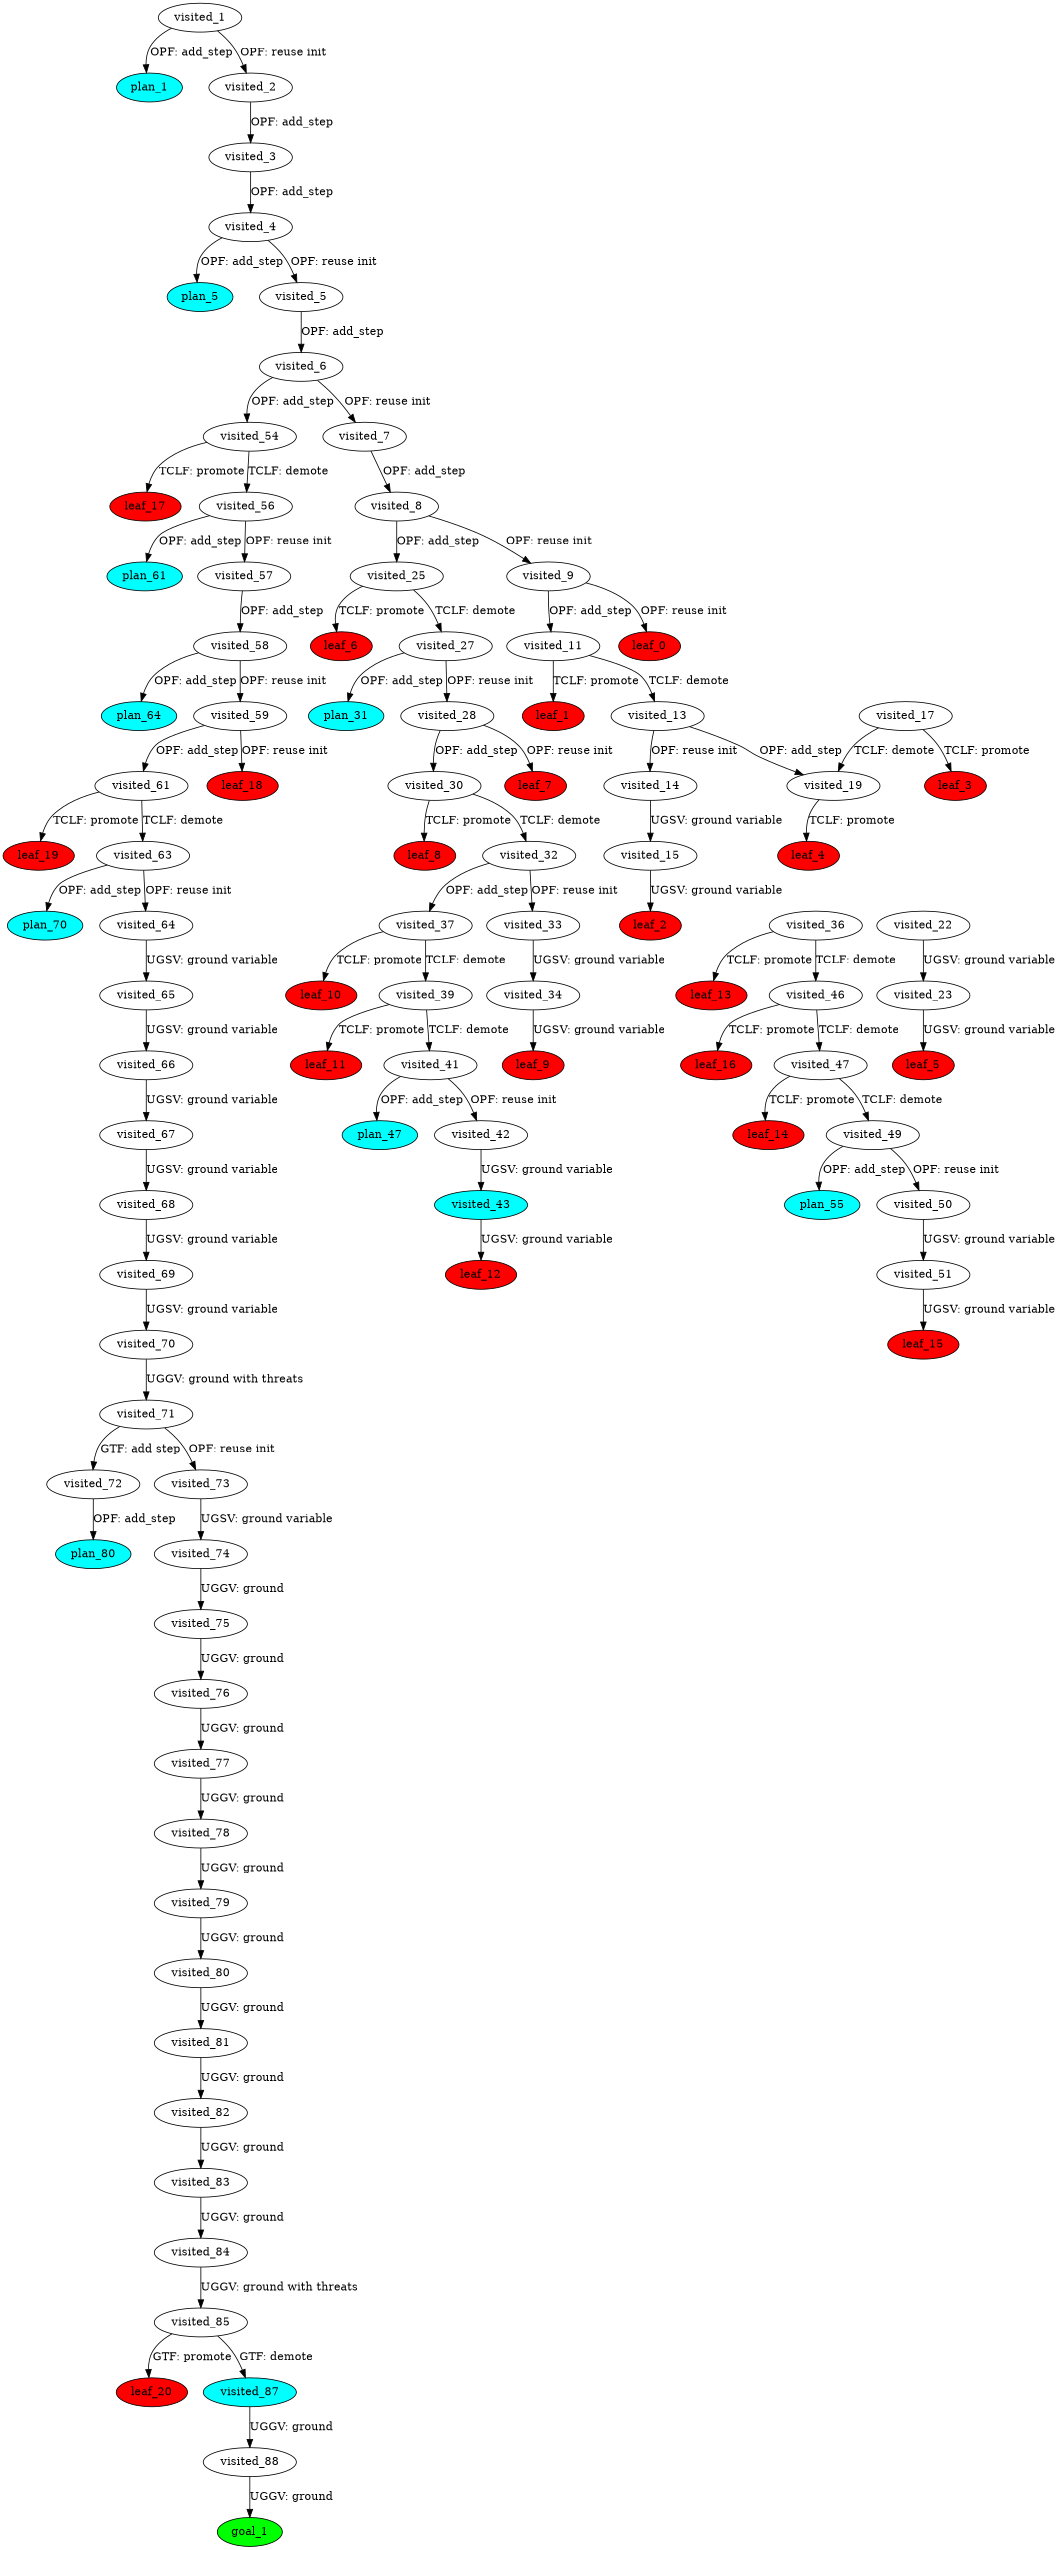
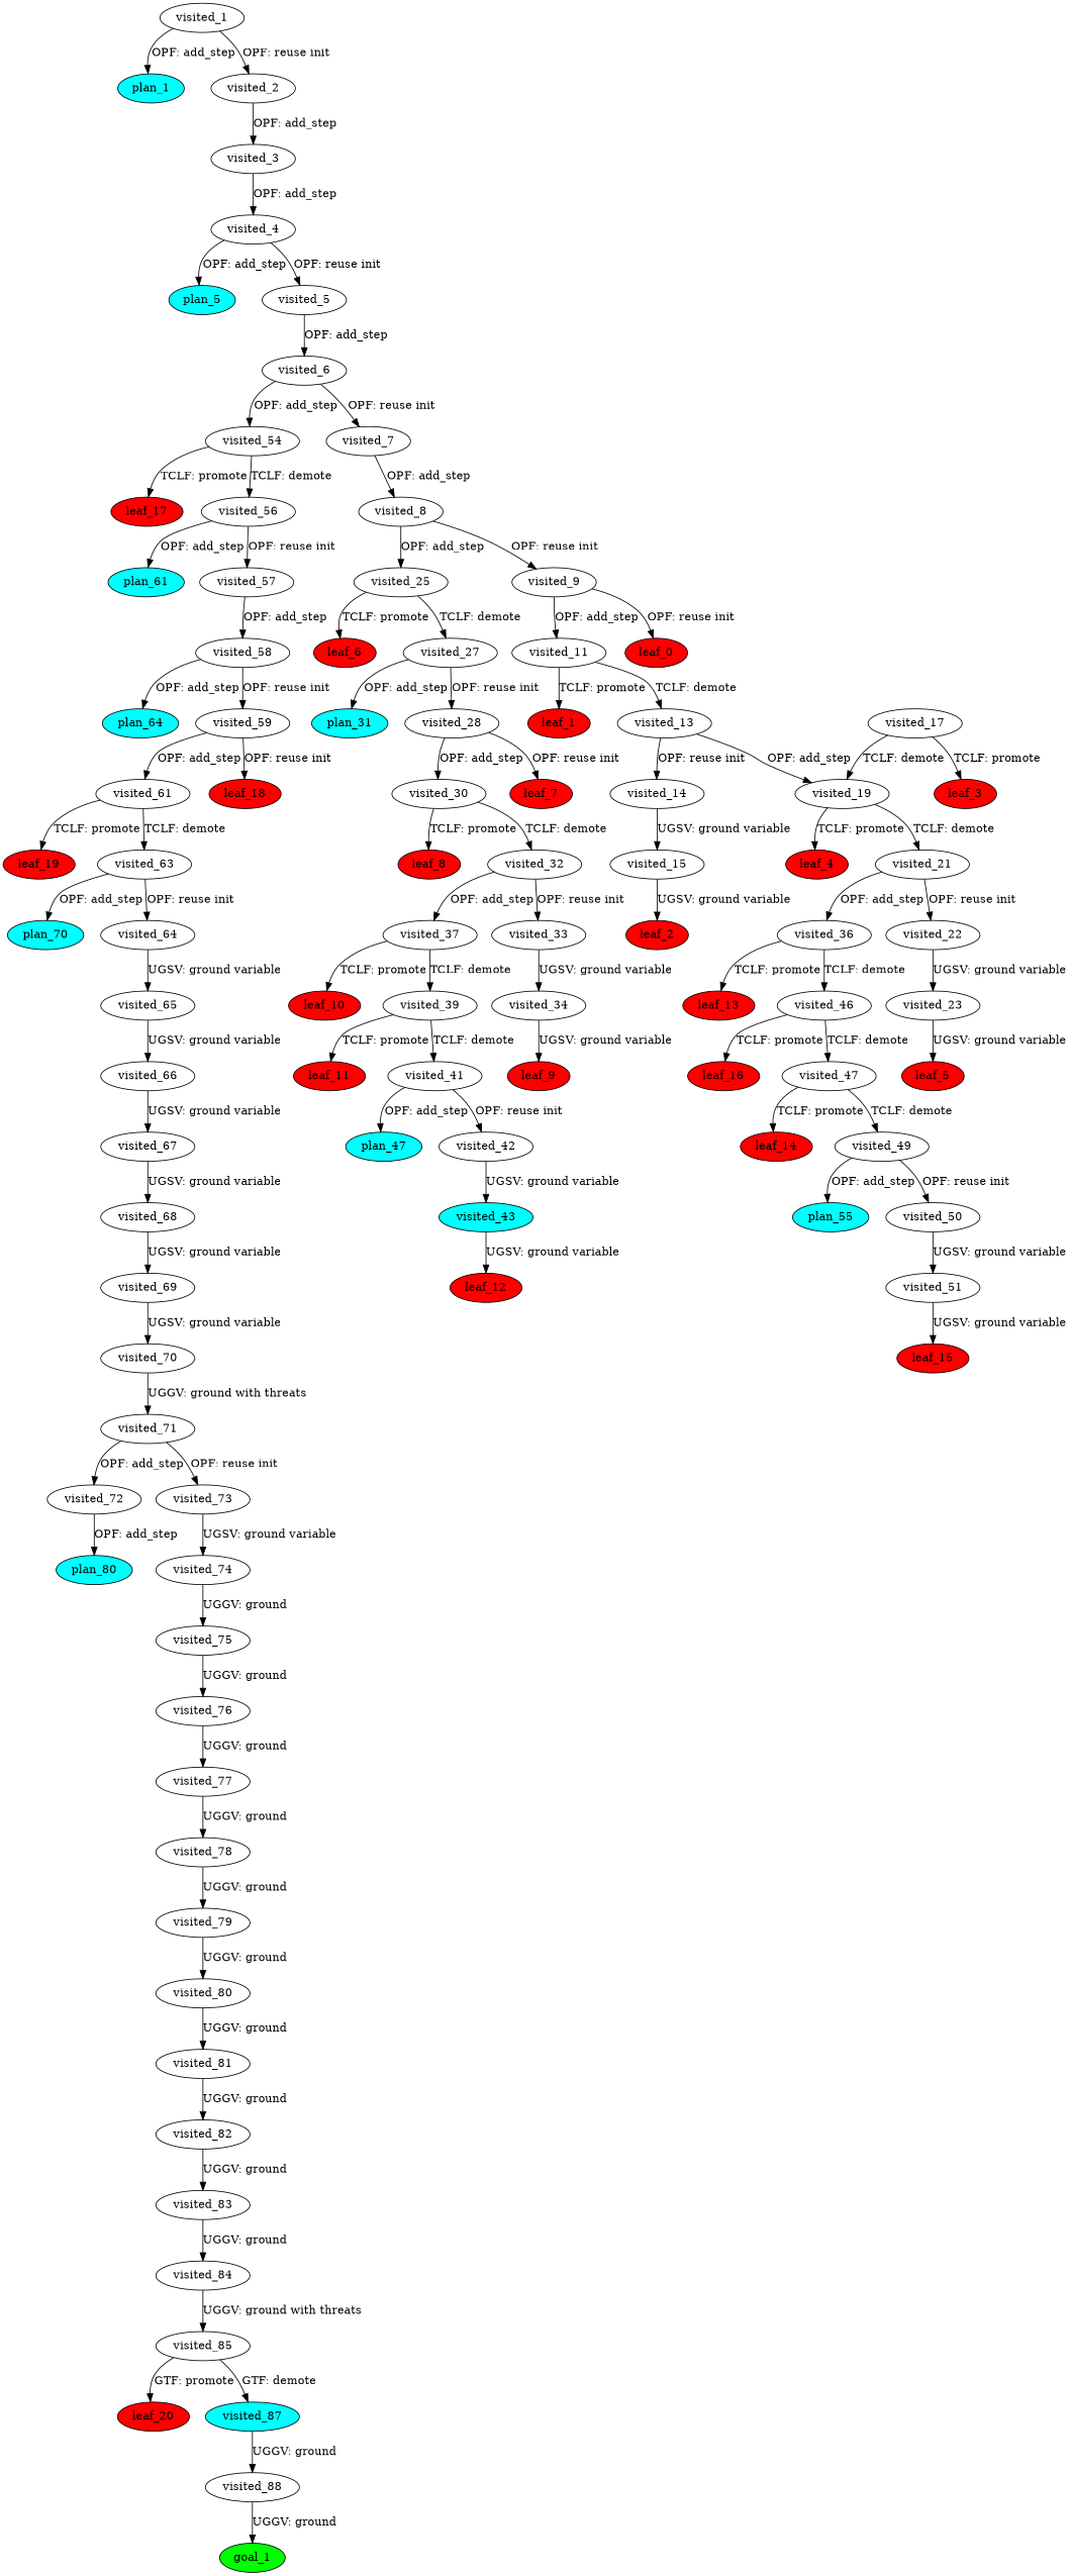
  digraph {
    node [fillcolor=white style=filled]
    n1 [label=visited_1]
    n2 [fillcolor=cyan label=plan_1]
    n3 [label=visited_2]
    n4 [label=visited_3]
    n5 [label=visited_4]
    n6 [fillcolor=cyan label=plan_5]
    n7 [label=visited_5]
    n8 [label=visited_6]
    n9 [label=visited_54]
    n10 [label=visited_7]
    n11 [fillcolor=red label=leaf_17]
    n12 [label=visited_56]
    n13 [label=visited_8]
    n14 [fillcolor=cyan label=plan_61]
    n15 [label=visited_57]
    n16 [label=visited_25]
    n17 [label=visited_9]
    n18 [fillcolor=red label=leaf_6]
    n19 [label=visited_27]
    n20 [label=visited_11]
    n21 [fillcolor=red label=leaf_0]
    n22 [fillcolor=cyan label=plan_31]
    n23 [label=visited_28]
    n24 [fillcolor=red label=leaf_1]
    n25 [label=visited_13]
    n26 [label=visited_14]
    n27 [label=visited_19]
    n28 [label=visited_17]
    n29 [fillcolor=red label=leaf_3]
    n30 [label=visited_15]
    n31 [fillcolor=red label=leaf_4]
+   n32 [label=visited_21]
    n33 [fillcolor=red label=leaf_2]
    n34 [label=visited_36]
    n35 [label=visited_22]
    n36 [fillcolor=red label=leaf_13]
    n37 [label=visited_46]
    n38 [label=visited_23]
    n39 [fillcolor=red label=leaf_16]
    n40 [label=visited_47]
    n41 [fillcolor=red label=leaf_5]
    n42 [label=visited_30]
    n43 [fillcolor=red label=leaf_7]
    n44 [fillcolor=red label=leaf_8]
    n45 [label=visited_32]
    n46 [label=visited_37]
    n47 [label=visited_33]
    n48 [fillcolor=red label=leaf_10]
    n49 [label=visited_39]
    n50 [label=visited_34]
    n51 [fillcolor=red label=leaf_11]
    n52 [label=visited_41]
    n53 [fillcolor=red label=leaf_9]
    n54 [fillcolor=red label=leaf_14]
    n55 [label=visited_49]
    n56 [fillcolor=cyan label=plan_47]
    n57 [label=visited_42]
    n58 [fillcolor=cyan label=visited_43]
    n59 [fillcolor=red label=leaf_12]
    n60 [fillcolor=cyan label=plan_55]
    n61 [label=visited_50]
    n62 [label=visited_51]
    n63 [fillcolor=red label=leaf_15]
    n64 [label=visited_58]
    n65 [fillcolor=cyan label=plan_64]
    n66 [label=visited_59]
    n67 [label=visited_61]
    n68 [fillcolor=red label=leaf_18]
    n69 [fillcolor=red label=leaf_19]
    n70 [label=visited_63]
    n71 [fillcolor=cyan label=plan_70]
    n72 [label=visited_64]
    n73 [label=visited_65]
    n74 [label=visited_66]
    n75 [label=visited_67]
    n76 [label=visited_68]
    n77 [label=visited_69]
    n78 [label=visited_70]
    n79 [label=visited_71]
    n80 [label=visited_72]
    n81 [label=visited_73]
    n82 [fillcolor=cyan label=plan_80]
    n83 [label=visited_74]
    n84 [label=visited_75]
    n85 [label=visited_76]
    n86 [label=visited_77]
    n87 [label=visited_78]
    n88 [label=visited_79]
    n89 [label=visited_80]
    n90 [label=visited_81]
    n91 [label=visited_82]
    n92 [label=visited_83]
    n93 [label=visited_84]
    n94 [label=visited_85]
    n95 [fillcolor=red label=leaf_20]
    n96 [fillcolor=cyan label=visited_87]
    n97 [label=visited_88]
    n98 [fillcolor=green label=goal_1]
    n1 -> n2 [label="OPF: add_step"]
    n1 -> n3 [label="OPF: reuse init"]
    n3 -> n4 [label="OPF: add_step"]
    n4 -> n5 [label="OPF: add_step"]
    n5 -> n6 [label="OPF: add_step"]
    n5 -> n7 [label="OPF: reuse init"]
    n7 -> n8 [label="OPF: add_step"]
    n8 -> n9 [label="OPF: add_step"]
    n8 -> n10 [label="OPF: reuse init"]
    n9 -> n11 [label="TCLF: promote"]
    n9 -> n12 [label="TCLF: demote"]
    n10 -> n13 [label="OPF: add_step"]
    n12 -> n14 [label="OPF: add_step"]
    n12 -> n15 [label="OPF: reuse init"]
    n13 -> n16 [label="OPF: add_step"]
    n13 -> n17 [label="OPF: reuse init"]
    n15 -> n64 [label="OPF: add_step"]
    n16 -> n18 [label="TCLF: promote"]
    n16 -> n19 [label="TCLF: demote"]
    n17 -> n20 [label="OPF: add_step"]
    n17 -> n21 [label="OPF: reuse init"]
    n19 -> n22 [label="OPF: add_step"]
    n19 -> n23 [label="OPF: reuse init"]
    n20 -> n24 [label="TCLF: promote"]
    n20 -> n25 [label="TCLF: demote"]
    n23 -> n42 [label="OPF: add_step"]
    n23 -> n43 [label="OPF: reuse init"]
    n25 -> n26 [label="OPF: reuse init"]
    n25 -> n27 [label="OPF: add_step"]
    n26 -> n30 [label="UGSV: ground variable"]
    n27 -> n31 [label="TCLF: promote"]
+   n27 -> n32 [label="TCLF: demote"]
    n28 -> n27 [label="TCLF: demote"]
    n28 -> n29 [label="TCLF: promote"]
    n30 -> n33 [label="UGSV: ground variable"]
+   n32 -> n34 [label="OPF: add_step"]
+   n32 -> n35 [label="OPF: reuse init"]
    n34 -> n36 [label="TCLF: promote"]
    n34 -> n37 [label="TCLF: demote"]
    n35 -> n38 [label="UGSV: ground variable"]
    n37 -> n39 [label="TCLF: promote"]
    n37 -> n40 [label="TCLF: demote"]
    n38 -> n41 [label="UGSV: ground variable"]
    n40 -> n54 [label="TCLF: promote"]
    n40 -> n55 [label="TCLF: demote"]
    n42 -> n44 [label="TCLF: promote"]
    n42 -> n45 [label="TCLF: demote"]
    n45 -> n46 [label="OPF: add_step"]
    n45 -> n47 [label="OPF: reuse init"]
    n46 -> n48 [label="TCLF: promote"]
    n46 -> n49 [label="TCLF: demote"]
    n47 -> n50 [label="UGSV: ground variable"]
    n49 -> n51 [label="TCLF: promote"]
    n49 -> n52 [label="TCLF: demote"]
    n50 -> n53 [label="UGSV: ground variable"]
    n52 -> n56 [label="OPF: add_step"]
    n52 -> n57 [label="OPF: reuse init"]
    n55 -> n60 [label="OPF: add_step"]
    n55 -> n61 [label="OPF: reuse init"]
    n57 -> n58 [label="UGSV: ground variable"]
    n58 -> n59 [label="UGSV: ground variable"]
    n61 -> n62 [label="UGSV: ground variable"]
    n62 -> n63 [label="UGSV: ground variable"]
    n64 -> n65 [label="OPF: add_step"]
    n64 -> n66 [label="OPF: reuse init"]
    n66 -> n67 [label="OPF: add_step"]
    n66 -> n68 [label="OPF: reuse init"]
    n67 -> n69 [label="TCLF: promote"]
    n67 -> n70 [label="TCLF: demote"]
    n70 -> n71 [label="OPF: add_step"]
    n70 -> n72 [label="OPF: reuse init"]
    n72 -> n73 [label="UGSV: ground variable"]
    n73 -> n74 [label="UGSV: ground variable"]
    n74 -> n75 [label="UGSV: ground variable"]
    n75 -> n76 [label="UGSV: ground variable"]
    n76 -> n77 [label="UGSV: ground variable"]
    n77 -> n78 [label="UGSV: ground variable"]
    n78 -> n79 [label="UGGV: ground with threats"]
-   n79 -> n80 [label="GTF: add step"]
+   n79 -> n80 [label="OPF: add_step"]
    n79 -> n81 [label="OPF: reuse init"]
    n80 -> n82 [label="OPF: add_step"]
    n81 -> n83 [label="UGSV: ground variable"]
    n83 -> n84 [label="UGGV: ground"]
    n84 -> n85 [label="UGGV: ground"]
    n85 -> n86 [label="UGGV: ground"]
    n86 -> n87 [label="UGGV: ground"]
    n87 -> n88 [label="UGGV: ground"]
    n88 -> n89 [label="UGGV: ground"]
    n89 -> n90 [label="UGGV: ground"]
    n90 -> n91 [label="UGGV: ground"]
    n91 -> n92 [label="UGGV: ground"]
    n92 -> n93 [label="UGGV: ground"]
    n93 -> n94 [label="UGGV: ground with threats"]
    n94 -> n95 [label="GTF: promote"]
    n94 -> n96 [label="GTF: demote"]
    n96 -> n97 [label="UGGV: ground"]
    n97 -> n98 [label="UGGV: ground"]
  }
